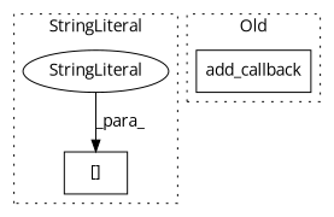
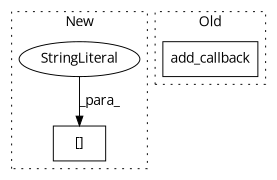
  digraph {
    fontname="Open Sans"
    node [shape=box fontname="Open Sans"]
    n1 [a=2 l="33,1" label="[]" s="13645,13690"]
    n2 [a=45 l=12 label=StringLiteral s=13678 shape=ellipse]
    n3 [a=32 l="13,1" label=add_callback s="14196,14280"]
    subgraph cluster_1 {
-     label=StringLiteral
+     label=New
      style=dotted
      n1
      n2
    }
    subgraph cluster_2 {
      label=Old
      style=dotted
      n3
    }
    n2 -> n1 [label=_para_ fontname="Open Sans"]
  }
